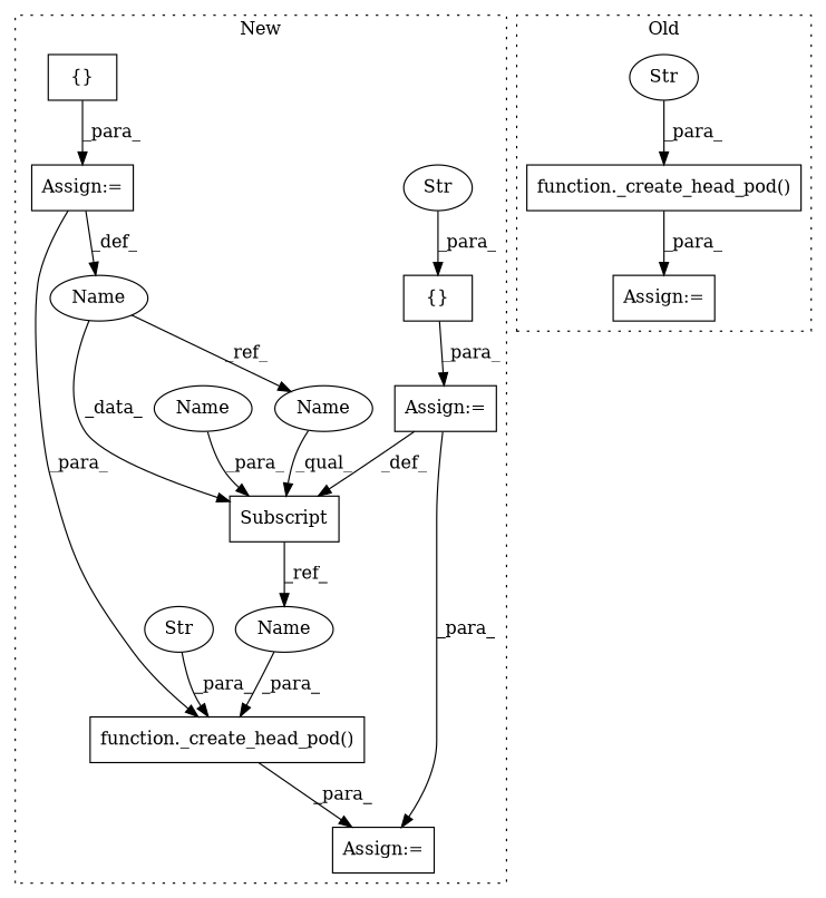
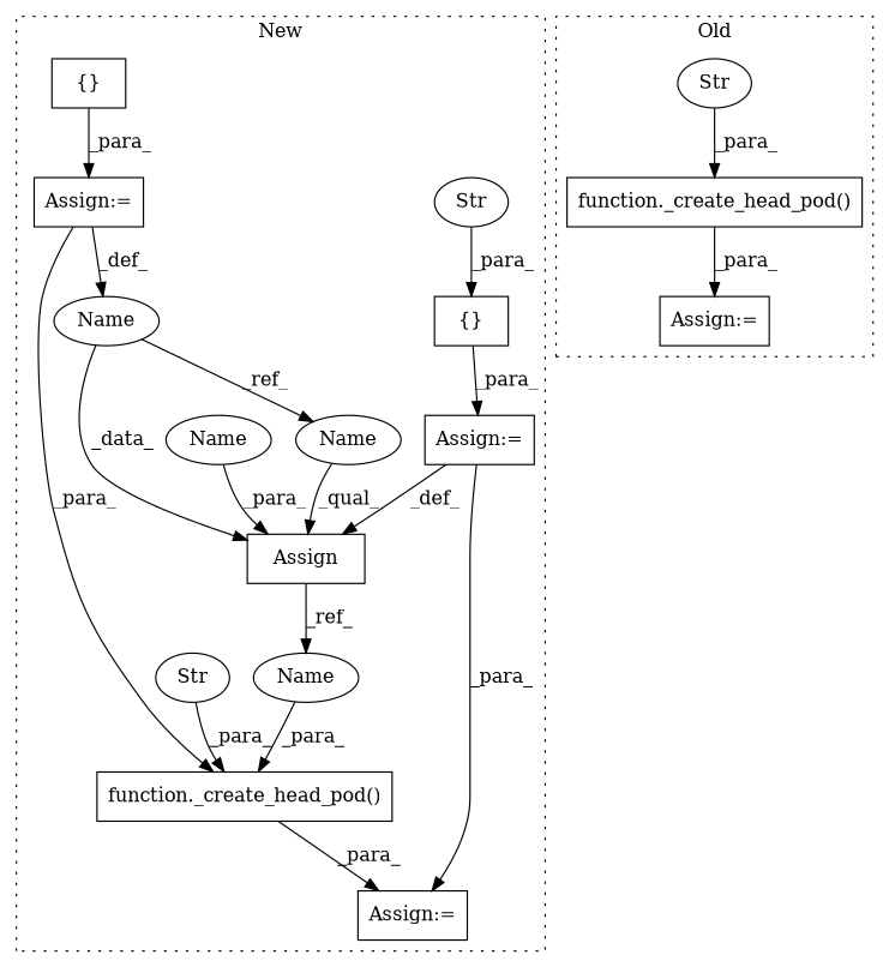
  digraph {
    node [a=87 l=3 shape=box]
    n1 [a=59 l="1,0" label="{}" s="10809,10836"]
    n2 [a=66 l=26 label=Str s=10810 shape=ellipse]
-   n3 [a=63 l="23,0" label=Subscript s="10783,0"]
+   n3 [a=63 l="23,0" label=Assign s="10783,0"]
    n4 [a=75 l="26,7" label="function._create_head_pod()" s="10905,11088"]
    n5 [a=66 l=31 label=Str s=11017 shape=ellipse]
    n6 [a=95 l="2,1" label="{}" s="10478,10479"]
    n7 [l=20 label=Name s=10455 shape=ellipse]
    n8 [a=68 label="Assign:=" s=10475]
    n9 [a=68 label="Assign:=" s=10902]
    n10 [a=68 label="Assign:=" s=10806]
    n11 [l=20 label=Name s=10950 shape=ellipse]
    n12 [l=1 label=Name s=10804 shape=ellipse]
    n13 [l=20 label=Name s=10783 shape=ellipse]
    n14 [a=75 l="26,7" label="function._create_head_pod()" s="11287,11440"]
    n15 [a=68 label="Assign:=" s=11284]
    n16 [a=66 l=5 label=Str s=11354 shape=ellipse]
    subgraph cluster_1 {
      label=New
      style=dotted
      n1
      n2
      n3
      n4
      n5
      n6
      n7
      n8
      n9
      n10
      n11
      n12
      n13
    }
    subgraph cluster_2 {
      label=Old
      style=dotted
      n14
      n15
      n16
    }
    n1 -> n10 [label=_para_]
    n2 -> n1 [label=_para_]
    n3 -> n11 [label=_ref_]
    n4 -> n9 [label=_para_]
    n5 -> n4 [label=_para_]
    n6 -> n8 [label=_para_]
    n7 -> n3 [label=_data_]
    n7 -> n13 [label=_ref_]
    n8 -> n4 [label=_para_]
    n8 -> n7 [label=_def_]
    n10 -> n3 [label=_def_]
    n10 -> n9 [label=_para_]
    n11 -> n4 [label=_para_]
    n12 -> n3 [label=_para_]
    n13 -> n3 [label=_qual_]
    n14 -> n15 [label=_para_]
    n16 -> n14 [label=_para_]
  }
